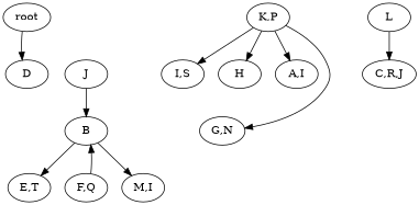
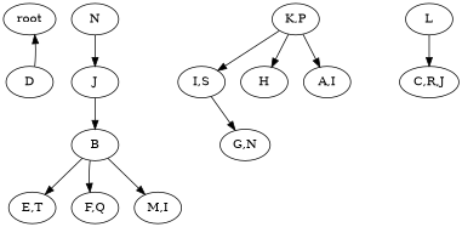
  strict digraph {
    n1 [label=root]
    n2 [label=D]
+   n3 [label=N]
    n4 [label=J]
    n5 [label=B]
    n6 [label="K,P"]
    n7 [label="I,S"]
    n8 [label=H]
    n9 [label="A,I"]
    n10 [label="E,T"]
    n11 [label="F,Q"]
    n12 [label="M,I"]
    n13 [label=L]
    n14 [label="C,R,J"]
    n15 [label="G,N"]
-   n1 -> n2
+   n2 -> n1
+   n3 -> n4
    n4 -> n5
    n5 -> n10
-   n11 -> n5
+   n5 -> n11
    n5 -> n12
    n6 -> n7
    n6 -> n8
    n6 -> n9
-   n6 -> n15
+   n7 -> n15
    n13 -> n14
  }
